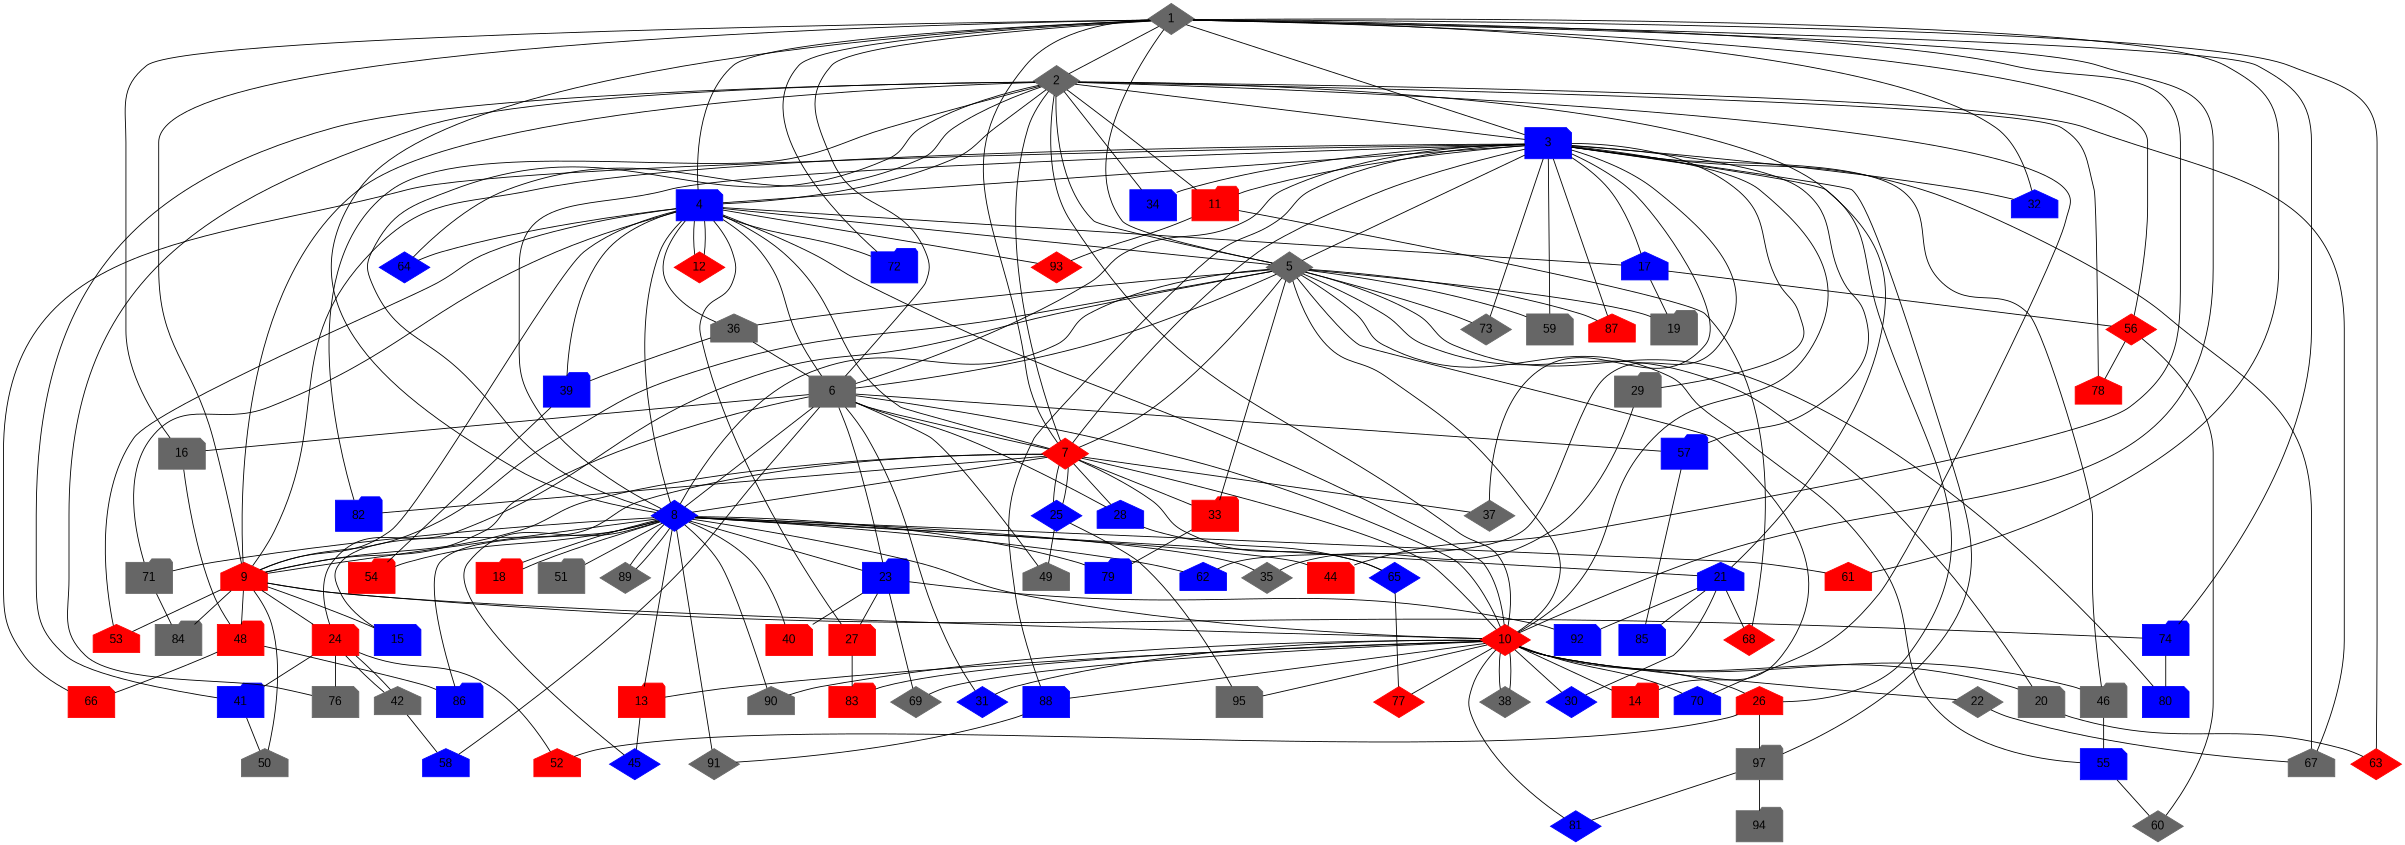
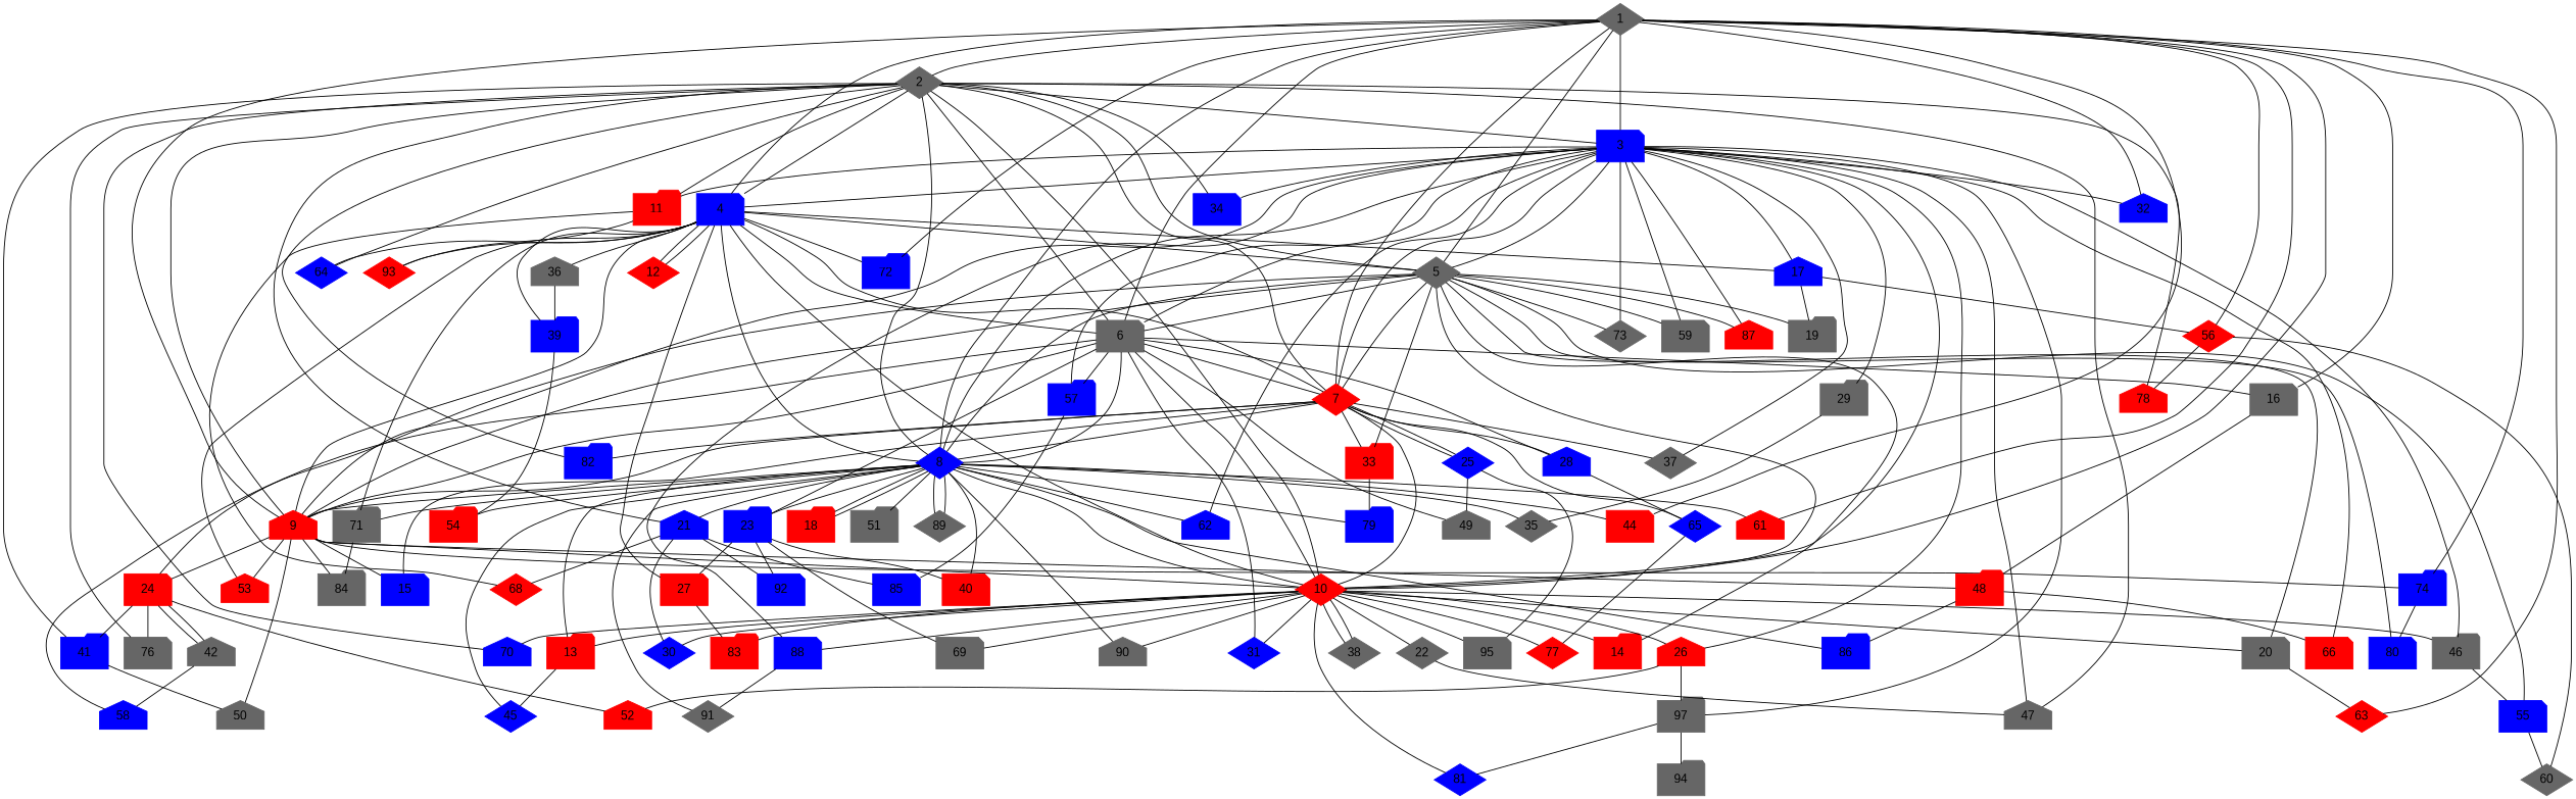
  graph {
    fontname="Liberation Sans"
    node [color=blue fontname="Liberation Sans" shape=diamond style=filled]
    edge [fontname="Liberation Sans"]
    1 [color=gray40]
    2 [color=gray40]
    3 [shape=note]
    4 [shape=note]
    5 [color=gray40]
    6 [color=gray40 shape=note]
    7 [color=red]
    8
    9 [color=red shape=house]
    10 [color=red]
    16 [color=gray40 shape=note]
    32 [shape=house]
    44 [color=red shape=note]
    56 [color=red]
    61 [color=red shape=house]
    63 [color=red]
    72 [shape=folder]
    74 [shape=folder]
    11 [color=red shape=folder]
    21 [shape=house]
    34 [shape=note]
    41 [shape=folder]
    64
    70 [shape=house]
    76 [color=gray40 shape=note]
    78 [color=red shape=house]
    82 [shape=folder]
-   67 [color=gray40 shape=house]
+   67 [color=gray40 shape=house label=47]
    29 [color=gray40 shape=folder]
    73 [color=gray40]
    17 [shape=house]
    26 [color=red shape=house]
    37 [color=gray40]
    46 [color=gray40 shape=folder]
    n35 [color=gray40 label=97 shape=folder]
    57 [shape=folder]
    59 [color=gray40 shape=note]
    62 [shape=house]
    66 [color=red shape=note]
    87 [color=red shape=house]
    88 [shape=note]
    12 [color=red]
    27 [color=red shape=note]
    36 [color=gray40 shape=house]
    39 [shape=folder]
    53 [color=red shape=house]
    71 [color=gray40 shape=folder]
    93 [color=red]
    14 [color=red shape=folder]
    19 [color=gray40 shape=folder]
    20 [color=gray40 shape=note]
    24 [color=red shape=note]
    33 [color=red shape=folder]
    55 [shape=note]
    80 [shape=note]
    23 [shape=folder]
    28 [shape=house]
    31
    49 [color=gray40 shape=house]
    58 [shape=house]
    15 [shape=note]
    25
    65
    13 [color=red shape=folder]
    18 [color=red shape=folder]
    35 [color=gray40]
    40 [color=red shape=note]
    45
    51 [color=gray40 shape=folder]
    54 [color=red shape=folder]
    79 [shape=folder]
    86 [shape=folder]
    89 [color=gray40]
    90 [color=gray40 shape=house]
    91 [color=gray40]
    48 [color=red shape=folder]
    50 [color=gray40 shape=house]
    84 [color=gray40 shape=folder]
    22 [color=gray40]
    30
    38 [color=gray40]
-   69 [color=gray40]
+   69 [color=gray40 shape=note]
    n83 [color=gray40 label=95 shape=note]
    77 [color=red]
    81
    83 [color=red shape=folder]
    60 [color=gray40]
    68 [color=red]
    85 [shape=note]
    92 [shape=note]
    52 [color=red shape=house]
    94 [color=gray40 shape=folder]
    42 [color=gray40 shape=house]
    1 -- 2
    1 -- 3
    1 -- 4
    1 -- 5
    1 -- 6
    1 -- 7
    1 -- 8
    1 -- 9
    1 -- 10
    1 -- 16
    1 -- 32
    1 -- 44
    1 -- 56
    1 -- 61
    1 -- 63
    1 -- 72
    1 -- 74
    2 -- 3
    2 -- 4
    2 -- 5
-   36 -- 6
+   2 -- 6
    2 -- 7
    2 -- 8
    2 -- 9
    2 -- 10
    2 -- 11
    2 -- 21
    2 -- 34
    2 -- 41
    2 -- 64
    2 -- 70
    2 -- 76
    2 -- 78
    2 -- 82
    2 -- 67
    3 -- 4
    3 -- 5
    3 -- 6
    3 -- 7
    3 -- 8
    3 -- 9
    3 -- 10
    3 -- 32
    3 -- 11
    3 -- 34
    3 -- 67
    3 -- 29
    3 -- 73
    3 -- 17
    3 -- 26
    3 -- 37
    3 -- 46
    3 -- n35
    3 -- 57
    3 -- 59
    3 -- 62
    3 -- 66
    3 -- 87
    3 -- 88
    4 -- 5
    4 -- 6
    4 -- 7
    4 -- 8
    4 -- 9
    4 -- 10
    4 -- 72
    4 -- 64
    4 -- 17
    4 -- 12
    4 -- 12
    4 -- 27
    4 -- 36
    4 -- 39
    4 -- 53
    4 -- 71
    4 -- 93
    5 -- 6
    5 -- 7
    5 -- 8
    5 -- 9
    5 -- 10
    5 -- 73
    5 -- 59
    5 -- 87
-   5 -- 36
    5 -- 14
    5 -- 19
    5 -- 20
    5 -- 24
    5 -- 33
    5 -- 55
    5 -- 80
    6 -- 7
    6 -- 8
    6 -- 9
    6 -- 10
    6 -- 16
    6 -- 57
    6 -- 23
    6 -- 28
    6 -- 31
    6 -- 49
    6 -- 58
    7 -- 8
    7 -- 9
    7 -- 10
    7 -- 82
    7 -- 37
    7 -- 33
    7 -- 28
    7 -- 15
    7 -- 25
    7 -- 25
    7 -- 65
    8 -- 9
    8 -- 10
    8 -- 44
    8 -- 61
    8 -- 21
    8 -- 62
    8 -- 71
    8 -- 23
    8 -- 13
    8 -- 18
    8 -- 18
    8 -- 35
    8 -- 40
    8 -- 45
    8 -- 51
    8 -- 54
    8 -- 79
    8 -- 86
    8 -- 89
    8 -- 89
    8 -- 90
    8 -- 91
    9 -- 10
    9 -- 74
    9 -- 53
    9 -- 24
    9 -- 15
    9 -- 48
    9 -- 50
    9 -- 84
    10 -- 70
    10 -- 26
    10 -- 46
    10 -- 88
    10 -- 14
    10 -- 20
    10 -- 31
    10 -- 13
    10 -- 90
    10 -- 22
    10 -- 30
    10 -- 38
    10 -- 38
    10 -- 69
    10 -- n83
    10 -- 77
    10 -- 81
    10 -- 83
    16 -- 48
    56 -- 78
    56 -- 60
    74 -- 80
    11 -- 93
    11 -- 68
    21 -- 30
    21 -- 68
    21 -- 85
    21 -- 92
    41 -- 50
    29 -- 35
    17 -- 56
    17 -- 19
    26 -- n35
    26 -- 52
    46 -- 55
    n35 -- 81
    n35 -- 94
    57 -- 85
    88 -- 91
    27 -- 83
    36 -- 39
    39 -- 54
    71 -- 84
    20 -- 63
    24 -- 41
    24 -- 76
    24 -- 52
    24 -- 42
    24 -- 42
    33 -- 79
    55 -- 60
    23 -- 27
    23 -- 40
    23 -- 69
    23 -- 92
    28 -- 65
    25 -- 49
    25 -- n83
    65 -- 77
    13 -- 45
    48 -- 66
    48 -- 86
    22 -- 67
    42 -- 58
  }
